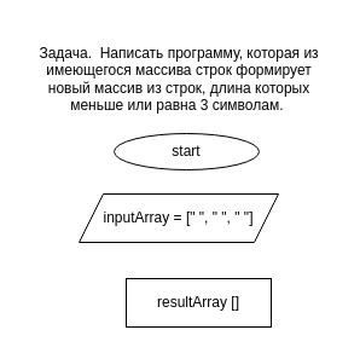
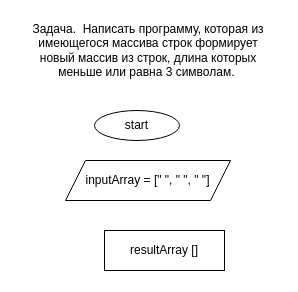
  <mxCell id="0" />
  <mxCell id="1" parent="0" />
- <mxCell id="2" value="start" style="ellipse;whiteSpace=wrap;html=1;" vertex="1" parent="1"><mxGeometry x="94" y="110" width="120" height="30" as="geometry" /></mxCell>
- <mxCell id="3" value="Задача.&amp;nbsp; Написать программу, которая из имеющегося массива строк формирует новый массив из строк, длина которых меньше или равна 3 символам.&amp;nbsp;" style="text;html=1;strokeColor=none;fillColor=none;align=center;verticalAlign=middle;whiteSpace=wrap;rounded=0;" vertex="1" parent="1"><mxGeometry x="20" y="35" width="256" height="60" as="geometry" /></mxCell>
+ <mxCell id="2" value="start" style="ellipse;whiteSpace=wrap;html=1;" vertex="1" parent="1"><mxGeometry x="94" y="110" width="85" height="30" as="geometry" /></mxCell>
+ <mxCell id="3" value="Задача.&amp;nbsp; Написать программу, которая из имеющегося массива строк формирует новый массив из строк, длина которых меньше или равна 3 символам.&amp;nbsp;" style="text;html=1;strokeColor=none;fillColor=none;align=center;verticalAlign=middle;whiteSpace=wrap;rounded=0;" vertex="1" parent="1"><mxGeometry x="20" y="20" width="256" height="60" as="geometry" /></mxCell>
  <mxCell id="4" value="inputArray = [&quot; &quot;, &quot; &quot;, &quot; &quot;]" style="shape=parallelogram;perimeter=parallelogramPerimeter;whiteSpace=wrap;html=1;fixedSize=1;" vertex="1" parent="1"><mxGeometry x="65" y="160" width="165" height="40" as="geometry" /></mxCell>
  <mxCell id="5" value="resultArray []" style="rounded=0;whiteSpace=wrap;html=1;" vertex="1" parent="1"><mxGeometry x="104" y="230" width="120" height="40" as="geometry" /></mxCell>
